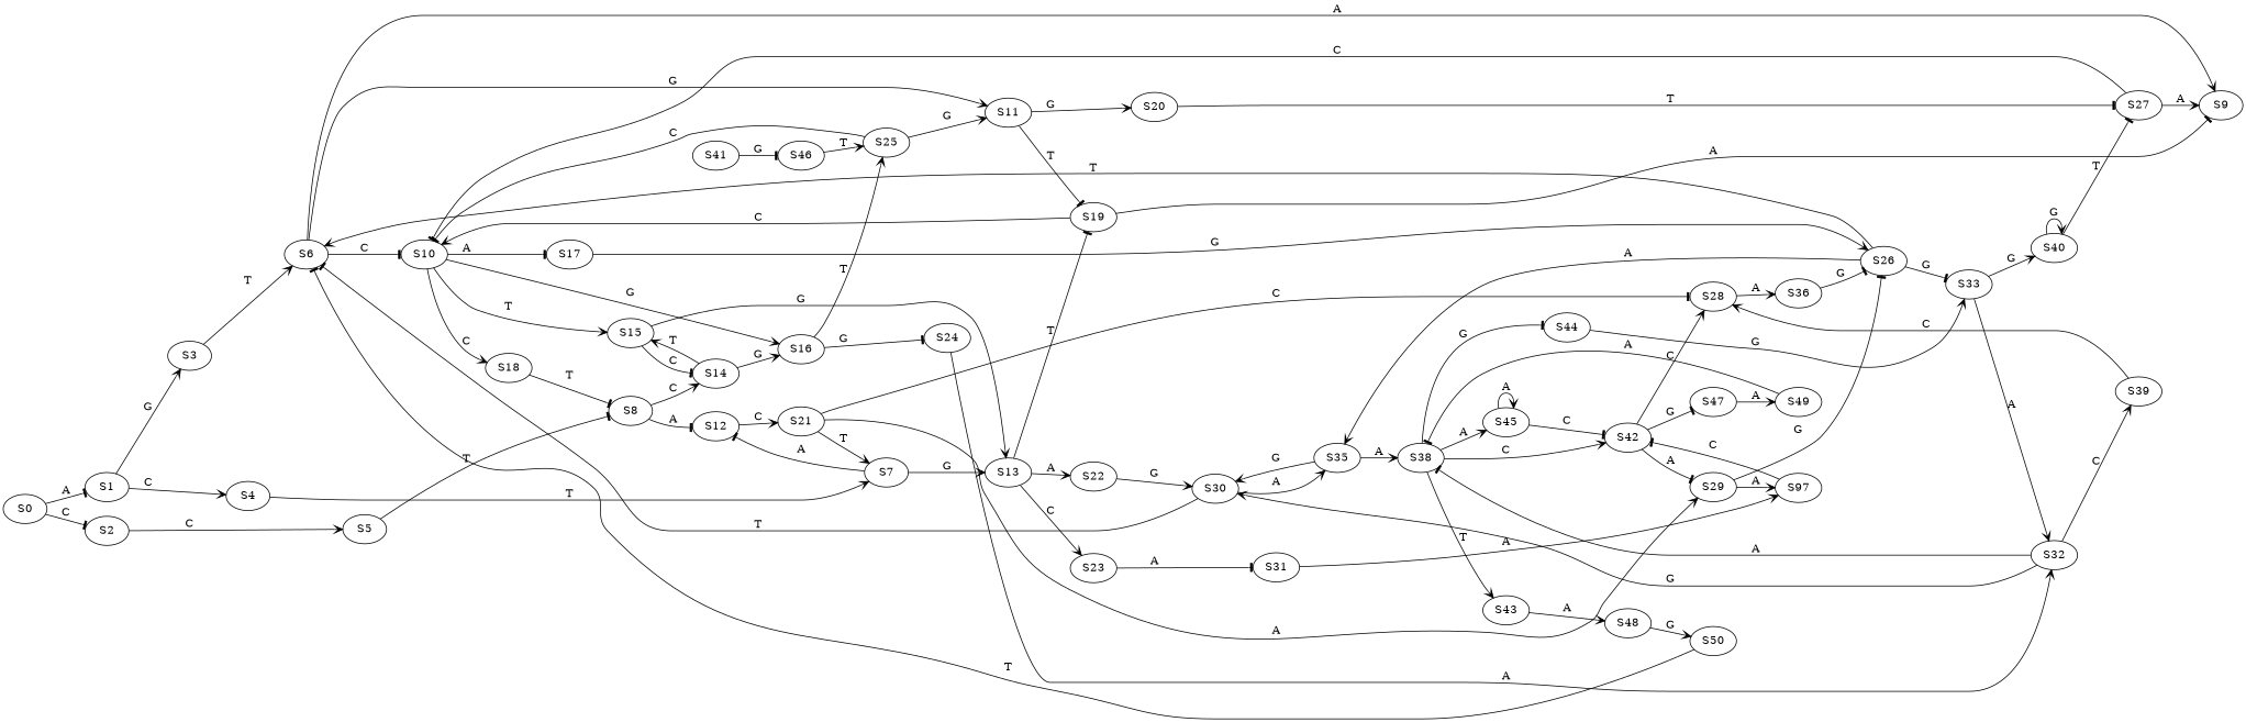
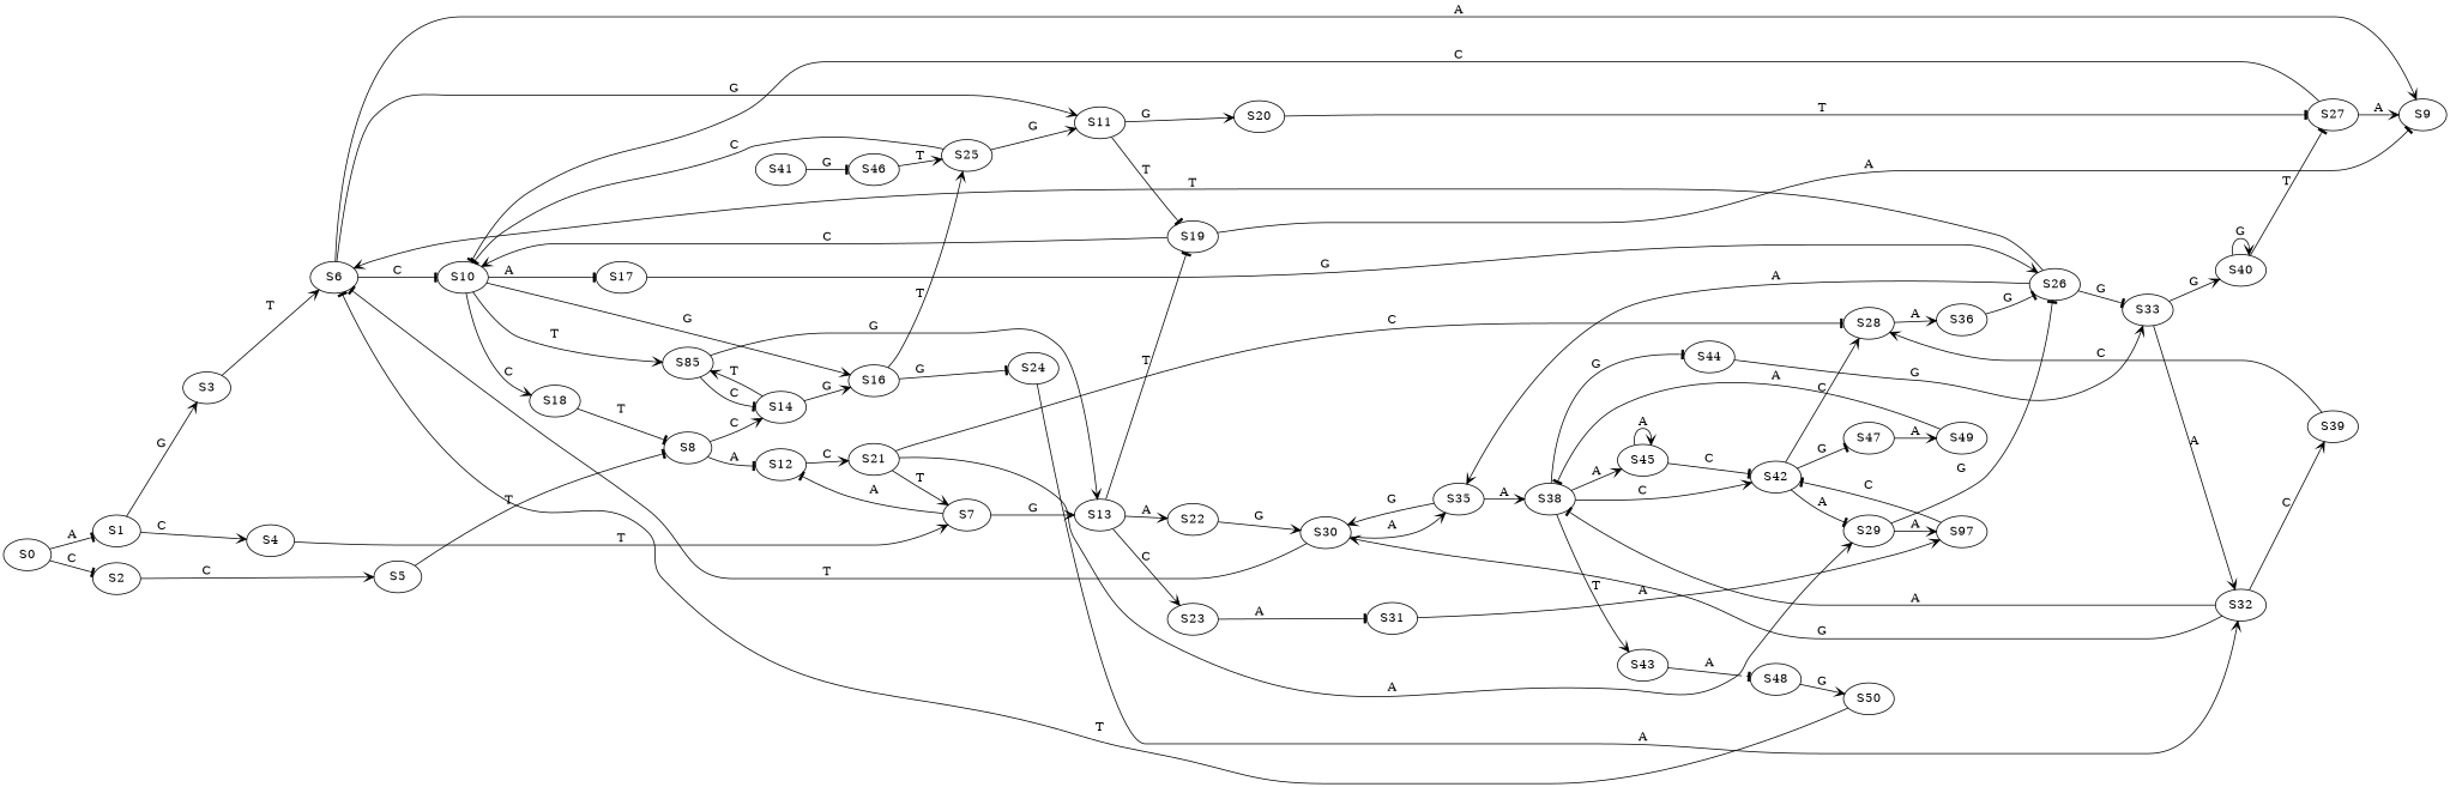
  strict digraph {
    fontname="DejaVu Serif"
    rankdir=LR
    node [fontname="DejaVu Serif"]
    edge [arrowhead=vee fontname="DejaVu Serif"]
    S0
    S1
    S2
    S3
    S4
    S5
    S6
    S7
    S8
    S9
    S10
    S11
    S12
    S13
    S14
-   S15
+   S15 [label=S85]
    S16
    S17
    S18
    S19
    S20
    S21
    S22
    S23
    S24
    S25
    S26
    S27
    S28
    S29
    S30
    S31
    S32
    S33
    S35
    S36
    n37 [label=S97]
    S38
    S39
    S40
    S42
    S43
    S44
    S45
    S41
    S46
    S47
    S48
    S49
    S50
    S0 -> S1 [arrowhead=tee label=A]
    S0 -> S2 [arrowhead=tee label=C]
    S1 -> S3 [label=G]
    S1 -> S4 [label=C]
    S2 -> S5 [label=C]
    S3 -> S6 [label=T]
    S4 -> S7 [label=T]
    S5 -> S8 [arrowhead=tee label=T]
    S6 -> S9 [label=A]
    S6 -> S10 [arrowhead=tee label=C]
    S6 -> S11 [label=G]
    S7 -> S12 [arrowhead=tee label=A]
    S7 -> S13 [label=G]
    S8 -> S12 [arrowhead=tee label=A]
    S8 -> S14 [label=C]
    S10 -> S15 [label=T]
    S10 -> S16 [label=G]
    S10 -> S17 [arrowhead=tee label=A]
    S10 -> S18 [label=C]
    S11 -> S19 [arrowhead=tee label=T]
    S11 -> S20 [label=G]
    S12 -> S21 [label=C]
    S13 -> S19 [arrowhead=tee label=T]
    S13 -> S22 [label=A]
    S13 -> S23 [label=C]
    S14 -> S15 [label=T]
    S14 -> S16 [label=G]
    S15 -> S13 [label=G]
    S15 -> S14 [arrowhead=tee label=C]
    S16 -> S24 [arrowhead=tee label=G]
    S16 -> S25 [label=T]
    S17 -> S26 [label=G]
    S18 -> S8 [arrowhead=tee label=T]
    S19 -> S9 [arrowhead=tee label=A]
    S19 -> S10 [label=C]
    S20 -> S27 [arrowhead=tee label=T]
    S21 -> S7 [label=T]
    S21 -> S28 [arrowhead=tee label=C]
    S21 -> S29 [label=A]
    S22 -> S30 [label=G]
    S23 -> S31 [arrowhead=tee label=A]
    S24 -> S32 [label=A]
    S25 -> S10 [arrowhead=tee label=C]
    S25 -> S11 [label=G]
    S26 -> S6 [label=T]
    S26 -> S33 [arrowhead=tee label=G]
    S26 -> S35 [label=A]
    S27 -> S9 [label=A]
    S27 -> S10 [arrowhead=tee label=C]
    S28 -> S36 [label=A]
    S29 -> S26 [arrowhead=tee label=G]
    S29 -> n37 [label=A]
    S30 -> S6 [arrowhead=tee label=T]
    S30 -> S35 [label=A]
    S31 -> n37 [label=A]
    S32 -> S30 [label=G]
    S32 -> S38 [arrowhead=tee label=A]
    S32 -> S39 [label=C]
    S33 -> S32 [label=A]
    S33 -> S40 [label=G]
    S35 -> S30 [label=G]
    S35 -> S38 [label=A]
    S36 -> S26 [arrowhead=tee label=G]
    n37 -> S42 [arrowhead=tee label=C]
    S38 -> S42 [label=C]
    S38 -> S43 [label=T]
    S38 -> S44 [arrowhead=tee label=G]
    S38 -> S45 [label=A]
    S39 -> S28 [label=C]
    S40 -> S27 [arrowhead=tee label=T]
    S40 -> S40 [label=G]
    S42 -> S28 [label=C]
    S42 -> S29 [arrowhead=tee label=A]
    S42 -> S47 [arrowhead=tee label=G]
-   S43 -> S48 [label=A]
+   S43 -> S48 [arrowhead=tee label=A]
    S44 -> S33 [label=G]
    S45 -> S42 [arrowhead=tee label=C]
    S45 -> S45 [label=A]
    S41 -> S46 [arrowhead=tee label=G]
    S46 -> S25 [label=T]
    S47 -> S49 [label=A]
    S48 -> S50 [label=G]
    S49 -> S38 [arrowhead=tee label=A]
    S50 -> S6 [arrowhead=tee label=T]
  }
